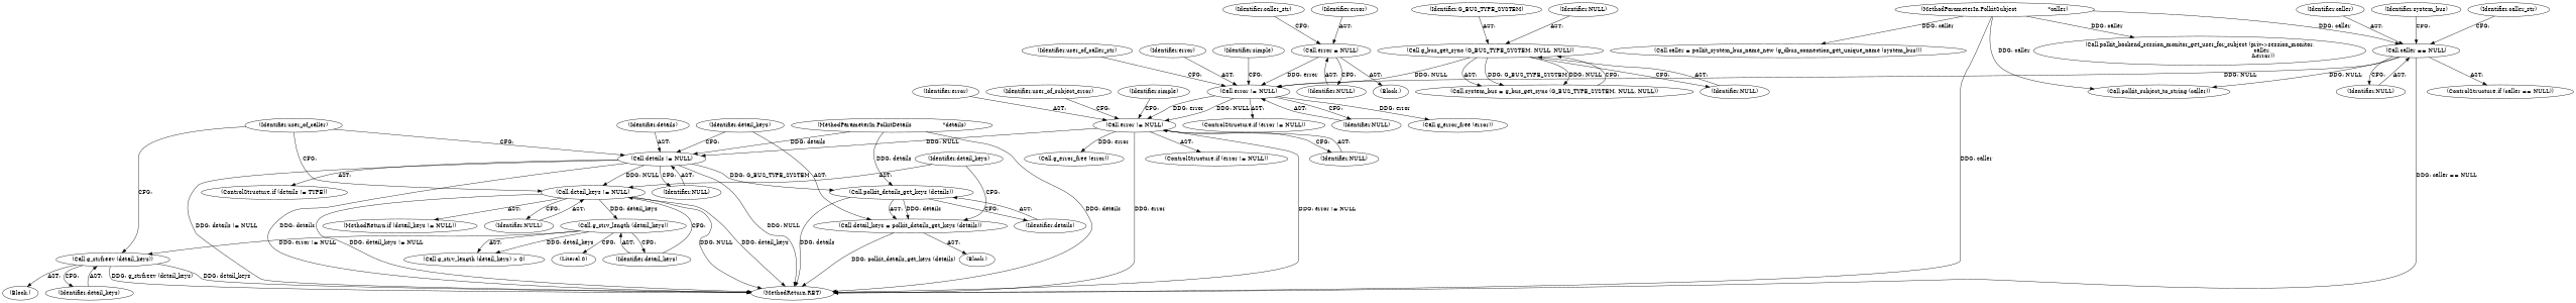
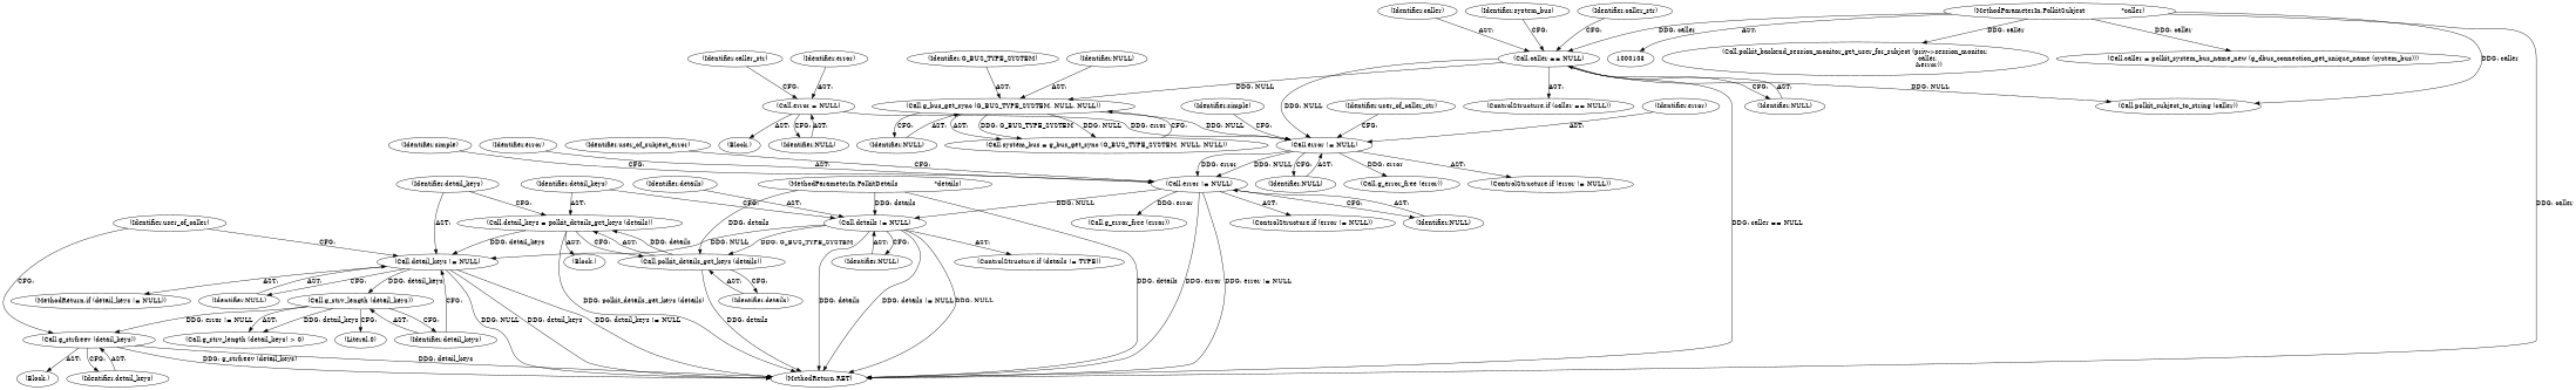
  digraph {
    n1 [label="(Call,g_strfreev (detail_keys))"]
    n2 [label="(Block,)"]
    n3 [label="(Identifier,detail_keys)"]
    n4 [label="(MethodReturn,RET)"]
    n5 [label="(Call,g_strv_length (detail_keys))"]
    n6 [label="(Identifier,detail_keys)"]
    n7 [label="(Call,g_strv_length (detail_keys) > 0)"]
    n8 [label="(Literal,0)"]
    n9 [label="(Call,detail_keys != NULL)"]
    n10 [label="(MethodReturn,if (detail_keys != NULL))"]
    n11 [label="(Identifier,NULL)"]
    n12 [label="(Call,detail_keys = polkit_details_get_keys (details))"]
    n13 [label="(Call,polkit_details_get_keys (details))"]
    n14 [label="(Block,)"]
    n15 [label="(Identifier,details)"]
    n16 [label="(Call,details != NULL)"]
    n17 [label="(ControlStructure,if (details != TYPE))"]
    n18 [label="(Identifier,NULL)"]
    n19 [label="(MethodParameterIn,PolkitDetails                  *details)"]
    n20 [label="(Call,error != NULL)"]
    n21 [label="(ControlStructure,if (error != NULL))"]
    n22 [label="(Identifier,NULL)"]
    n23 [label="(Call,g_error_free (error))"]
    n24 [label="(Call,error != NULL)"]
    n25 [label="(Call,g_error_free (error))"]
    n26 [label="(ControlStructure,if (error != NULL))"]
    n27 [label="(Identifier,NULL)"]
    n28 [label="(Call,error = NULL)"]
    n29 [label="(Block,)"]
    n30 [label="(Identifier,NULL)"]
    n31 [label="(Call,g_bus_get_sync (G_BUS_TYPE_SYSTEM, NULL, NULL))"]
    n32 [label="(Identifier,NULL)"]
    n33 [label="(Call,system_bus = g_bus_get_sync (G_BUS_TYPE_SYSTEM, NULL, NULL))"]
    n34 [label="(Call,caller == NULL)"]
    n35 [label="(Identifier,NULL)"]
    n36 [label="(ControlStructure,if (caller == NULL))"]
    n37 [label="(Call,polkit_subject_to_string (caller))"]
    n38 [label="(MethodParameterIn,PolkitSubject                  *caller)"]
+   1000103
    n40 [label="(Call,polkit_backend_session_monitor_get_user_for_subject (priv->session_monitor,\n                                                                        caller,\n                                                                         &error))"]
    n41 [label="(Call,caller = polkit_system_bus_name_new (g_dbus_connection_get_unique_name (system_bus)))"]
    n42 [label="(Identifier,simple)"]
    n43 [label="(Identifier,G_BUS_TYPE_SYSTEM)"]
    n44 [label="(Identifier,caller)"]
    n45 [label="(Identifier,caller_str)"]
    n46 [label="(Identifier,system_bus)"]
    n47 [label="(Identifier,error)"]
    n48 [label="(Identifier,user_of_subject_error)"]
    n49 [label="(Identifier,caller_str)"]
    n50 [label="(Identifier,detail_keys)"]
    n51 [label="(Identifier,NULL)"]
    n52 [label="(Identifier,detail_keys)"]
    n53 [label="(Identifier,user_of_caller)"]
    n54 [label="(Identifier,user_of_caller_str)"]
    n55 [label="(Identifier,details)"]
    n56 [label="(Identifier,error)"]
    n57 [label="(Identifier,error)"]
    n58 [label="(Identifier,simple)"]
    n1 -> n2 [label="AST: "]
    n1 -> n3 [label="CFG: "]
    n1 -> n4 [label="DDG: detail_keys"]
    n1 -> n4 [label="DDG: g_strfreev (detail_keys)"]
    n3 -> n1 [label="AST: "]
    n5 -> n1 [label="DDG: error != NULL"]
    n5 -> n6 [label="CFG: "]
    n5 -> n7 [label="AST: "]
    n5 -> n7 [label="DDG: detail_keys"]
    n5 -> n8 [label="CFG: "]
    n6 -> n5 [label="AST: "]
    n6 -> n9 [label="CFG: "]
    n9 -> n4 [label="DDG: NULL"]
    n9 -> n4 [label="DDG: detail_keys"]
    n9 -> n4 [label="DDG: detail_keys != NULL"]
    n9 -> n5 [label="DDG: detail_keys"]
    n9 -> n10 [label="AST: "]
    n9 -> n11 [label="CFG: "]
    n11 -> n9 [label="AST: "]
    n12 -> n4 [label="DDG: polkit_details_get_keys (details)"]
+   n12 -> n9 [label="DDG: detail_keys"]
+   n12 -> n13 [label="CFG: "]
    n12 -> n14 [label="AST: "]
    n13 -> n4 [label="DDG: details"]
    n13 -> n12 [label="AST: "]
    n13 -> n12 [label="DDG: details"]
    n13 -> n15 [label="CFG: "]
    n15 -> n13 [label="AST: "]
    n16 -> n4 [label="DDG: details != NULL"]
    n16 -> n4 [label="DDG: NULL"]
    n16 -> n4 [label="DDG: details"]
    n16 -> n9 [label="DDG: NULL"]
    n16 -> n13 [label="DDG: G_BUS_TYPE_SYSTEM"]
    n16 -> n17 [label="AST: "]
    n16 -> n18 [label="CFG: "]
    n18 -> n16 [label="AST: "]
    n19 -> n4 [label="DDG: details"]
    n19 -> n13 [label="DDG: details"]
    n19 -> n16 [label="DDG: details"]
    n20 -> n4 [label="DDG: error != NULL"]
    n20 -> n4 [label="DDG: error"]
    n20 -> n16 [label="DDG: NULL"]
    n20 -> n21 [label="AST: "]
    n20 -> n22 [label="CFG: "]
    n20 -> n23 [label="DDG: error"]
    n22 -> n20 [label="AST: "]
    n24 -> n20 [label="DDG: error"]
    n24 -> n20 [label="DDG: NULL"]
    n24 -> n25 [label="DDG: error"]
    n24 -> n26 [label="AST: "]
    n24 -> n27 [label="CFG: "]
    n27 -> n24 [label="AST: "]
    n28 -> n24 [label="DDG: error"]
    n28 -> n29 [label="AST: "]
    n28 -> n30 [label="CFG: "]
    n30 -> n28 [label="AST: "]
    n31 -> n24 [label="DDG: NULL"]
    n31 -> n32 [label="CFG: "]
    n31 -> n33 [label="AST: "]
    n31 -> n33 [label="DDG: G_BUS_TYPE_SYSTEM"]
    n31 -> n33 [label="DDG: NULL"]
    n32 -> n31 [label="AST: "]
    n33 -> n31 [label="CFG: "]
    n34 -> n4 [label="DDG: caller == NULL"]
    n34 -> n24 [label="DDG: NULL"]
+   n34 -> n31 [label="DDG: NULL"]
    n34 -> n35 [label="CFG: "]
    n34 -> n36 [label="AST: "]
    n34 -> n37 [label="DDG: NULL"]
    n35 -> n34 [label="AST: "]
    n38 -> n4 [label="DDG: caller"]
    n38 -> n34 [label="DDG: caller"]
    n38 -> n37 [label="DDG: caller"]
+   n38 -> 1000103 [label="AST: "]
    n38 -> n40 [label="DDG: caller"]
    n38 -> n41 [label="DDG: caller"]
    n42 -> n20 [label="CFG: "]
    n43 -> n31 [label="AST: "]
    n44 -> n34 [label="AST: "]
    n45 -> n28 [label="CFG: "]
    n46 -> n34 [label="CFG: "]
    n47 -> n20 [label="AST: "]
    n48 -> n20 [label="CFG: "]
    n49 -> n34 [label="CFG: "]
    n50 -> n12 [label="AST: "]
    n50 -> n16 [label="CFG: "]
    n51 -> n31 [label="AST: "]
    n52 -> n9 [label="AST: "]
    n52 -> n12 [label="CFG: "]
    n53 -> n1 [label="CFG: "]
    n53 -> n9 [label="CFG: "]
-   n53 -> n16 [label="CFG: "]
    n54 -> n24 [label="CFG: "]
    n55 -> n16 [label="AST: "]
    n56 -> n24 [label="AST: "]
    n57 -> n28 [label="AST: "]
    n58 -> n24 [label="CFG: "]
  }
